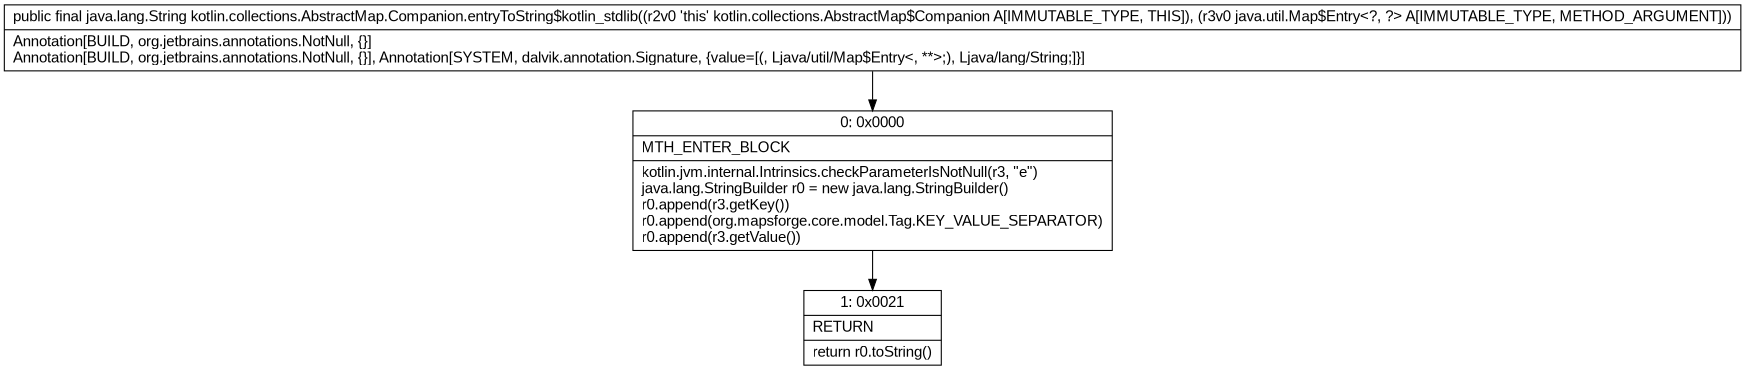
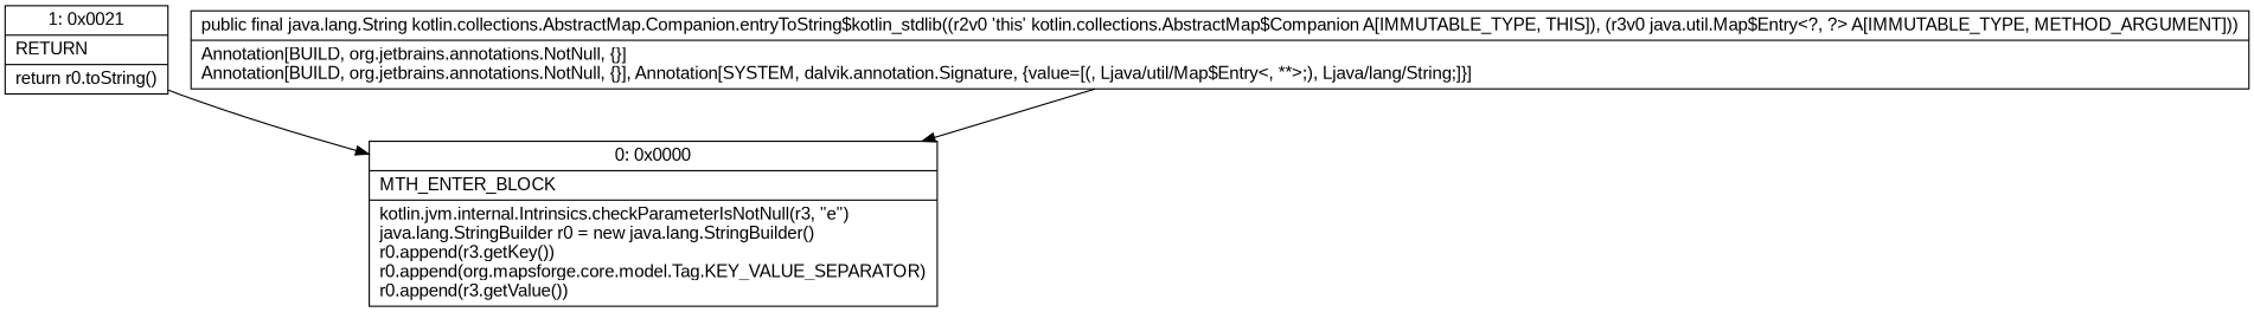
  digraph {
    fontname="Liberation Sans"
    node [shape=record fontname="Liberation Sans"]
    edge [fontname="Liberation Sans"]
    n1 [label="{0\:\ 0x0000|MTH_ENTER_BLOCK\l|kotlin.jvm.internal.Intrinsics.checkParameterIsNotNull(r3, \"e\")\ljava.lang.StringBuilder r0 = new java.lang.StringBuilder()\lr0.append(r3.getKey())\lr0.append(org.mapsforge.core.model.Tag.KEY_VALUE_SEPARATOR)\lr0.append(r3.getValue())\l}"]
    n2 [label="{1\:\ 0x0021|RETURN\l|return r0.toString()\l}"]
    n3 [label="{public final java.lang.String kotlin.collections.AbstractMap.Companion.entryToString$kotlin_stdlib((r2v0 'this' kotlin.collections.AbstractMap$Companion A[IMMUTABLE_TYPE, THIS]), (r3v0 java.util.Map$Entry\<?, ?\> A[IMMUTABLE_TYPE, METHOD_ARGUMENT]))  | Annotation[BUILD, org.jetbrains.annotations.NotNull, \{\}]\lAnnotation[BUILD, org.jetbrains.annotations.NotNull, \{\}], Annotation[SYSTEM, dalvik.annotation.Signature, \{value=[(, Ljava\/util\/Map$Entry\<, **\>;), Ljava\/lang\/String;]\}]\l}"]
-   n1 -> n2
+   n2 -> n1
    n3 -> n1
  }
